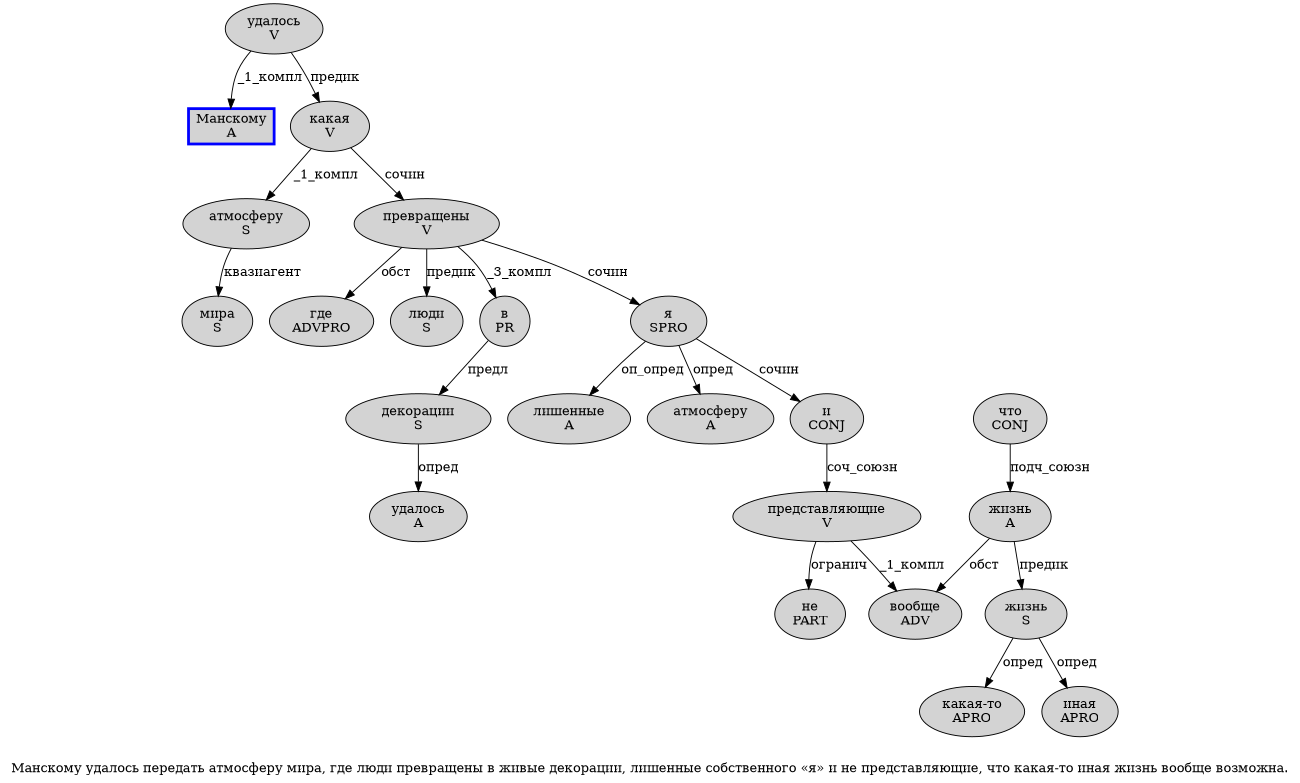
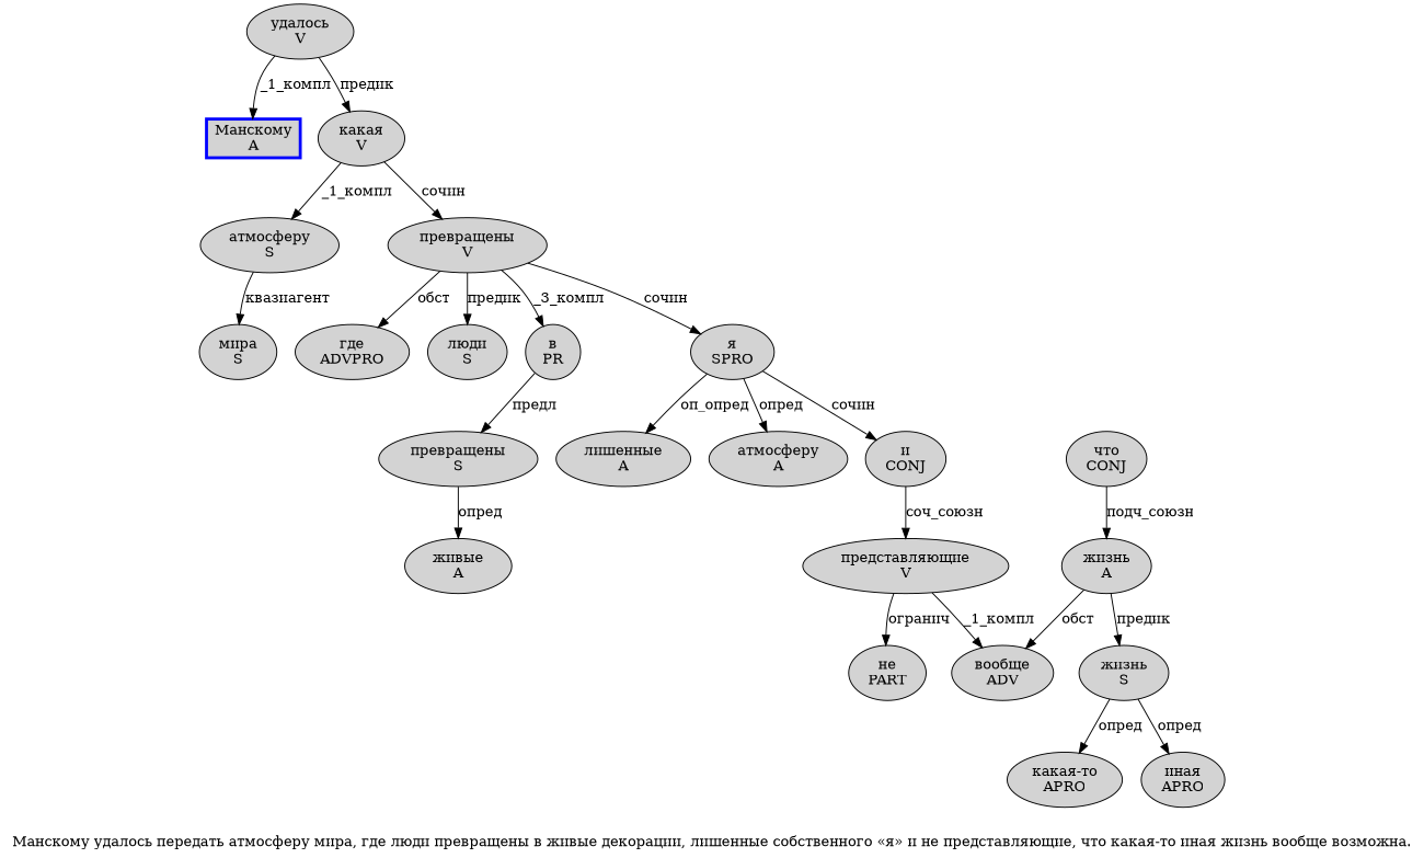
  digraph {
    label="Манскому удалось передать атмосферу мира, где люди превращены в живые декорации, лишенные собственного «я» и не представляющие, что какая-то иная жизнь вообще возможна."
    node [fillcolor=lightgray penwidth=1 shape=ellipse style=filled]
    n1 [color=blue label="Манскому\nA" penwidth=3 shape=box]
    n2 [label="удалось\nV"]
    n3 [label="какая\nV"]
    n4 [label="атмосферу\nS"]
    n5 [label="превращены\nV"]
    n6 [label="мира\nS"]
    n7 [label="где\nADVPRO"]
    n8 [label="люди\nS"]
    n9 [label="в\nPR"]
    n10 [label="я\nSPRO"]
-   n11 [label="декорации\nS"]
+   n11 [label="превращены\nS"]
    n12 [label="лишенные\nA"]
    n13 [label="атмосферу\nA"]
    n14 [label="и\nCONJ"]
-   n15 [label="удалось\nA"]
+   n15 [label="живые\nA"]
    n16 [label="представляющие\nV"]
    n17 [label="не\nPART"]
    n18 [label="вообще\nADV"]
    n19 [label="что\nCONJ"]
    n20 [label="жизнь\nA"]
    n21 [label="жизнь\nS"]
    n22 [label="какая-то\nAPRO"]
    n23 [label="иная\nAPRO"]
    n2 -> n1 [label="_1_компл"]
    n2 -> n3 [label="предик"]
    n3 -> n4 [label="_1_компл"]
    n3 -> n5 [label="сочин"]
    n4 -> n6 [label="квазиагент"]
    n5 -> n7 [label="обст"]
    n5 -> n8 [label="предик"]
    n5 -> n9 [label="_3_компл"]
    n5 -> n10 [label="сочин"]
    n9 -> n11 [label="предл"]
    n10 -> n12 [label="оп_опред"]
    n10 -> n13 [label="опред"]
    n10 -> n14 [label="сочин"]
    n11 -> n15 [label="опред"]
    n14 -> n16 [label="соч_союзн"]
    n16 -> n17 [label="огранич"]
    n16 -> n18 [label="_1_компл"]
    n19 -> n20 [label="подч_союзн"]
    n20 -> n18 [label="обст"]
    n20 -> n21 [label="предик"]
    n21 -> n22 [label="опред"]
    n21 -> n23 [label="опред"]
  }
